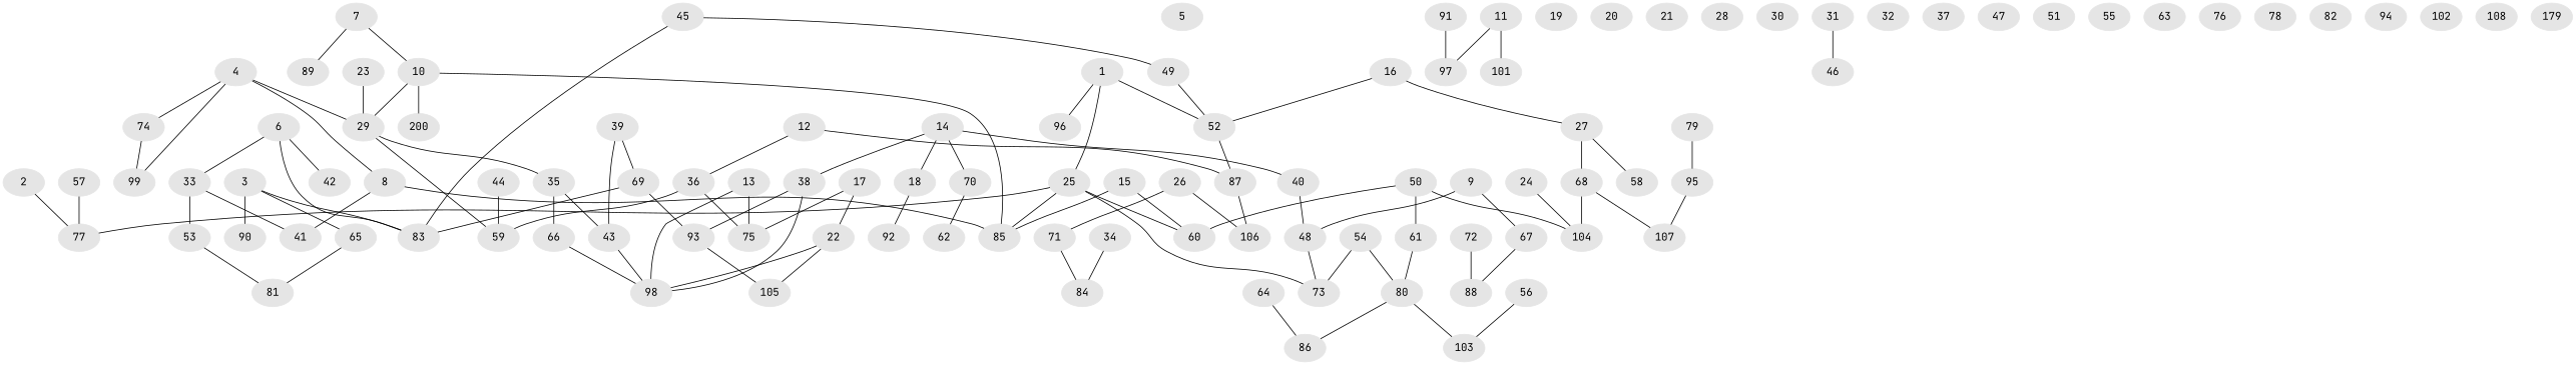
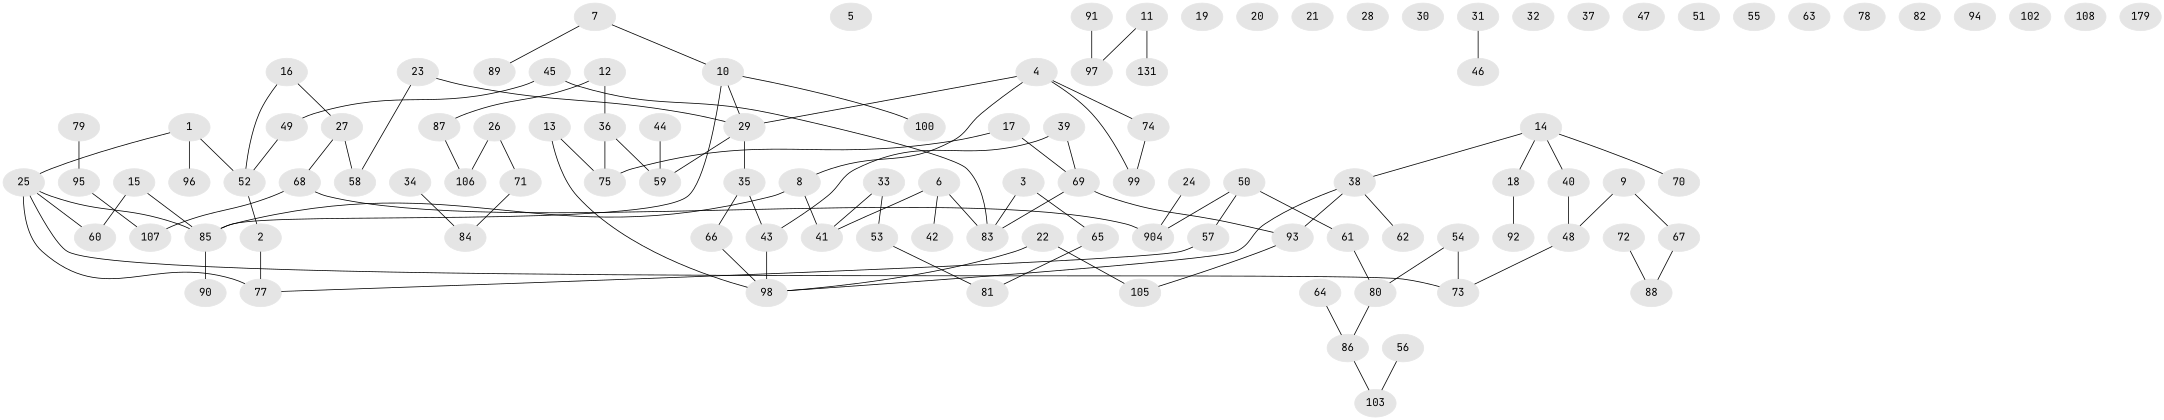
  graph {
    fontname="JetBrains Mono"
    node [color=gray90 fontname="JetBrains Mono" style=filled]
    edge [fontname="JetBrains Mono"]
    1
    25
    52
    96
    77
    85
    60
    73
    87
    2
    3
    65
    83
    81
    4
    8
    29
    74
    99
    41
    35
    59
    5
    6
    33
    42
    53
    7
    10
    89
-   100 [label=200]
+   100
    90
    9
    48
    67
    88
    11
    97
-   101
+   101 [label=131]
    12
    36
    75
    106
    13
    98
    14
    18
    38
    40
    70
    92
    62
    93
    15
    16
    27
    58
    68
    17
    69
    19
    20
    21
    22
    105
    23
    24
-   104
+   104 [label=904]
    26
    71
    84
    107
    28
    43
    66
    30
    31
    46
    32
    34
    37
    39
    44
    45
    49
    47
    50
    57
    61
    80
    51
    54
    86
    55
    56
    103
    63
    64
    72
-   76
    78
    79
    95
    82
    91
    94
    102
    108
    n109 [label=179]
    1 -- 25
    1 -- 52
    1 -- 96
    25 -- 77
    25 -- 85
    25 -- 60
    25 -- 73
-   52 -- 87
-   3 -- 90
+   52 -- 2
+   85 -- 90
    87 -- 106
    2 -- 77
    3 -- 65
    3 -- 83
    65 -- 81
    4 -- 8
    4 -- 29
    4 -- 74
    4 -- 99
    8 -- 85
    8 -- 41
    29 -- 35
    29 -- 59
    74 -- 99
    35 -- 43
    35 -- 66
    6 -- 83
-   6 -- 33
+   6 -- 41
    6 -- 42
    33 -- 41
    33 -- 53
    53 -- 81
    7 -- 10
    7 -- 89
    10 -- 85
    10 -- 29
    10 -- 100
    9 -- 48
    9 -- 67
    48 -- 73
    67 -- 88
    11 -- 97
    11 -- 101
    12 -- 87
    12 -- 36
    36 -- 59
    36 -- 75
    13 -- 75
    13 -- 98
    14 -- 18
    14 -- 38
    14 -- 40
    14 -- 70
    18 -- 92
    38 -- 98
-   70 -- 62
+   38 -- 62
    38 -- 93
    40 -- 48
    93 -- 105
    15 -- 85
    15 -- 60
    16 -- 52
    16 -- 27
    27 -- 58
    27 -- 68
    68 -- 104
    68 -- 107
    17 -- 75
-   17 -- 22
+   17 -- 69
    69 -- 83
    69 -- 93
    22 -- 98
    22 -- 105
    23 -- 29
+   23 -- 58
    24 -- 104
    26 -- 106
    26 -- 71
    71 -- 84
    43 -- 98
    66 -- 98
    31 -- 46
    34 -- 84
    39 -- 69
    39 -- 43
    44 -- 59
    45 -- 83
    45 -- 49
    49 -- 52
    50 -- 104
-   50 -- 60
+   50 -- 57
    50 -- 61
    57 -- 77
    61 -- 80
    80 -- 86
    54 -- 73
    54 -- 80
-   80 -- 103
+   86 -- 103
    56 -- 103
    64 -- 86
    72 -- 88
    79 -- 95
    95 -- 107
    91 -- 97
  }
